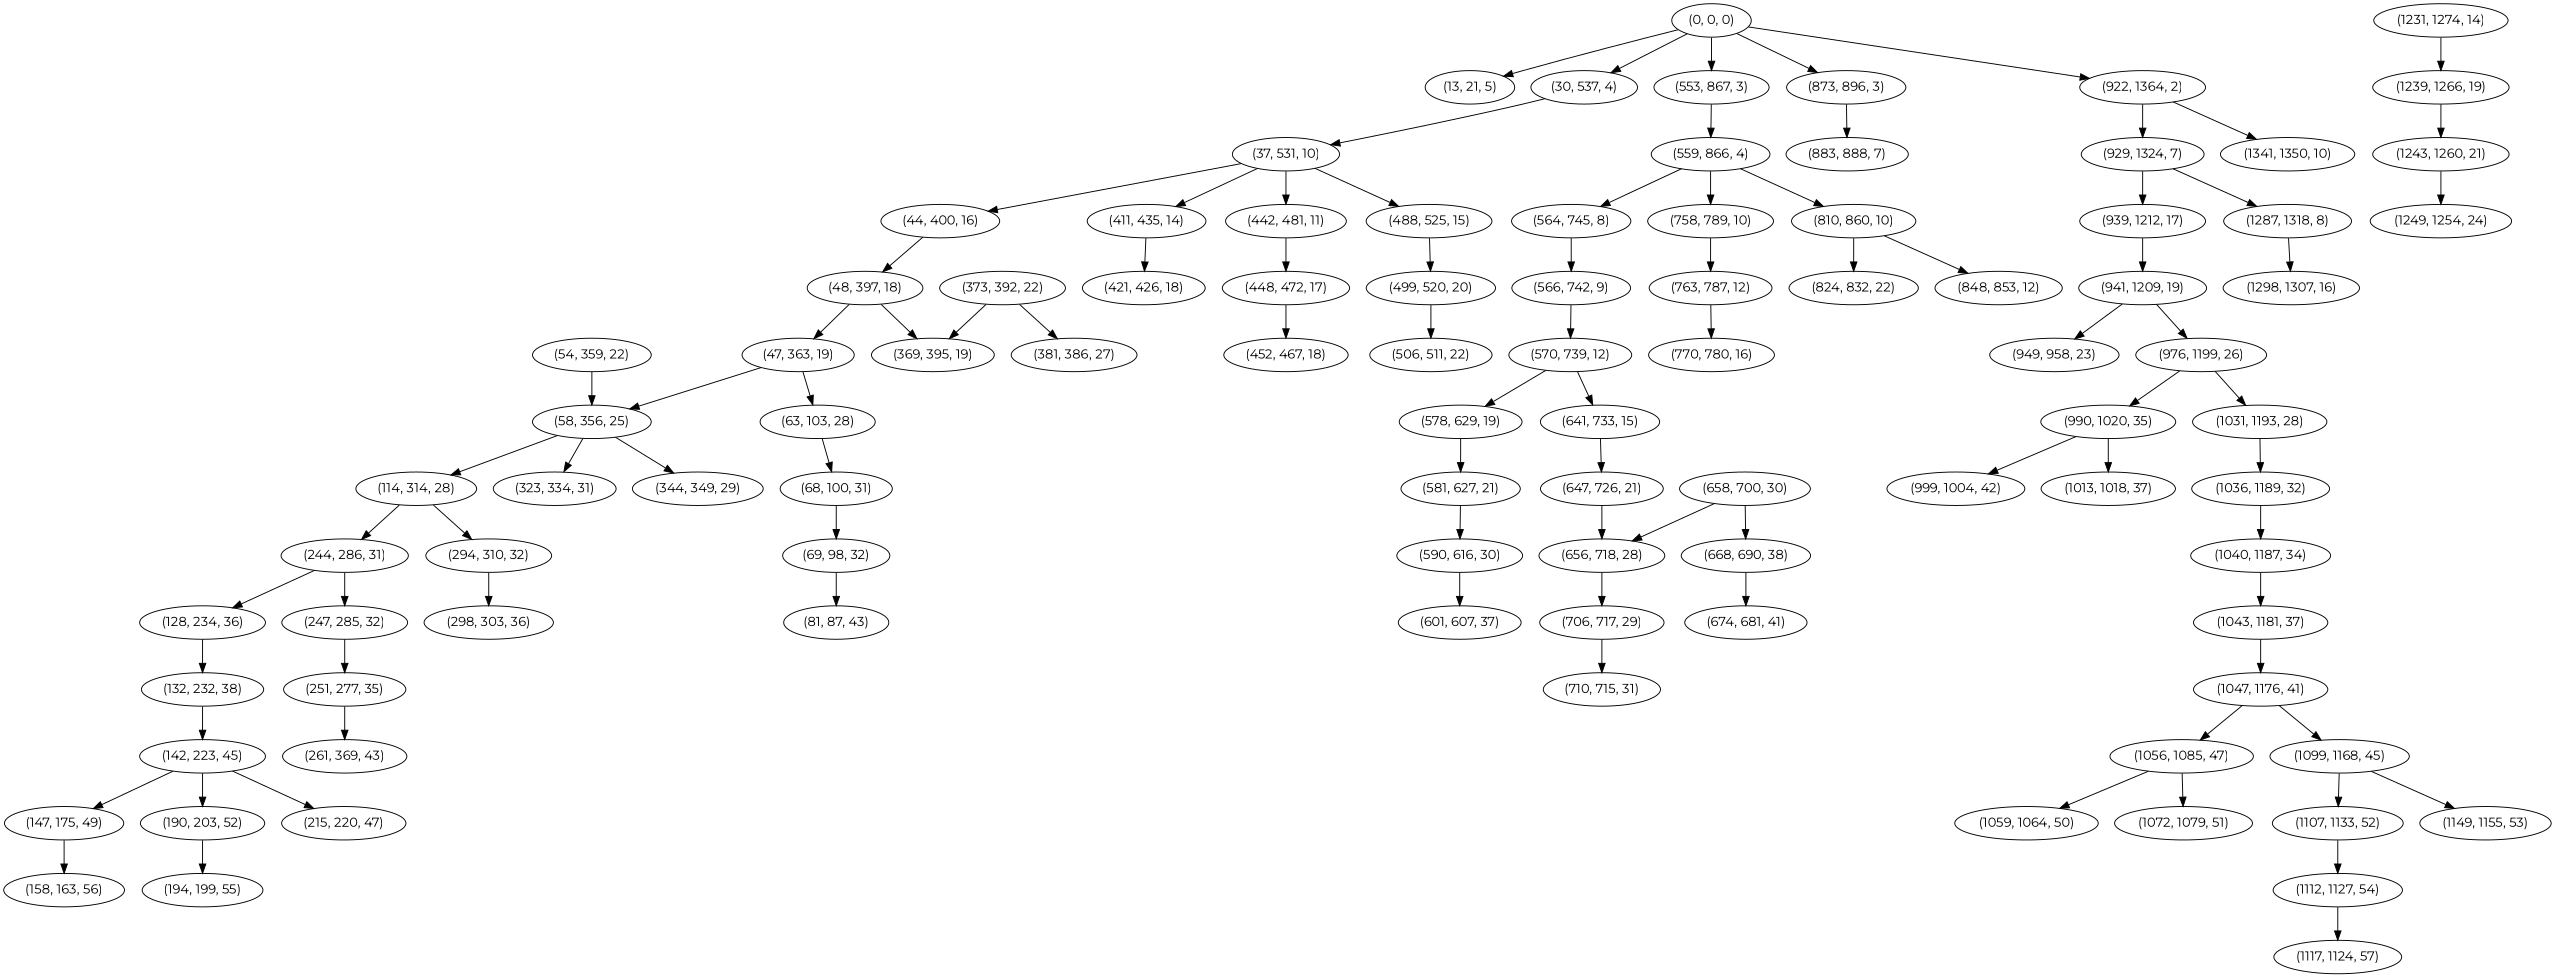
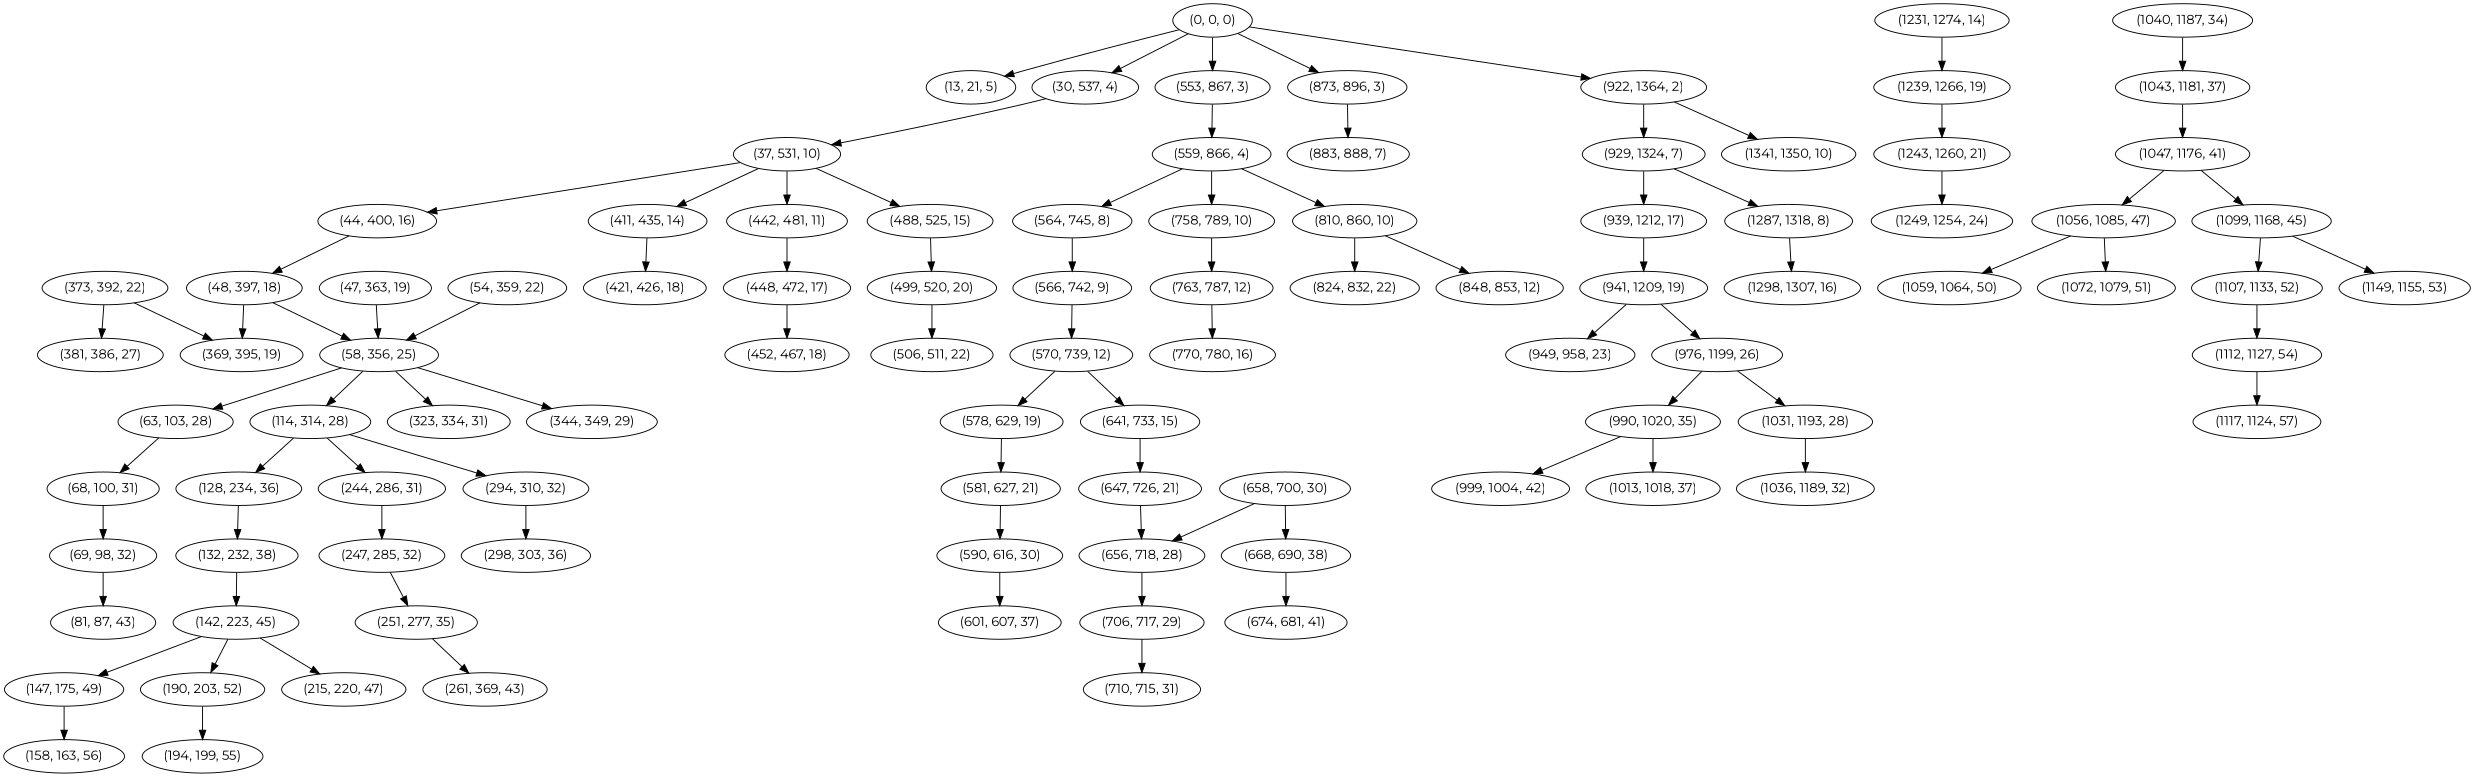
  digraph {
    fontname=Montserrat
    node [fontname=Montserrat]
    edge [fontname=Montserrat]
    "(0, 0, 0)"
    "(13, 21, 5)"
    "(30, 537, 4)"
    "(553, 867, 3)"
    "(873, 896, 3)"
    "(922, 1364, 2)"
    "(37, 531, 10)"
    "(559, 866, 4)"
    "(883, 888, 7)"
    "(929, 1324, 7)"
    "(1341, 1350, 10)"
    "(44, 400, 16)"
    "(411, 435, 14)"
    "(442, 481, 11)"
    "(488, 525, 15)"
    n16 [label="(48, 397, 18)"]
    "(421, 426, 18)"
    "(448, 472, 17)"
    "(499, 520, 20)"
    "(47, 363, 19)"
    "(369, 395, 19)"
    "(58, 356, 25)"
    "(54, 359, 22)"
    "(63, 103, 28)"
    "(114, 314, 28)"
    "(323, 334, 31)"
    "(344, 349, 29)"
    "(68, 100, 31)"
    "(128, 234, 36)"
    "(244, 286, 31)"
    "(294, 310, 32)"
    "(69, 98, 32)"
    "(81, 87, 43)"
    "(132, 232, 38)"
    "(247, 285, 32)"
    "(298, 303, 36)"
    "(142, 223, 45)"
    "(147, 175, 49)"
    "(190, 203, 52)"
    "(215, 220, 47)"
    "(158, 163, 56)"
    "(194, 199, 55)"
    "(251, 277, 35)"
    n44 [label="(261, 369, 43)"]
    "(373, 392, 22)"
    "(381, 386, 27)"
    "(452, 467, 18)"
    "(506, 511, 22)"
    "(564, 745, 8)"
    "(758, 789, 10)"
    "(810, 860, 10)"
    "(566, 742, 9)"
    "(763, 787, 12)"
    "(824, 832, 22)"
    "(848, 853, 12)"
    "(570, 739, 12)"
    "(578, 629, 19)"
    "(641, 733, 15)"
    "(581, 627, 21)"
    "(647, 726, 21)"
    "(590, 616, 30)"
    "(601, 607, 37)"
    "(656, 718, 28)"
    "(706, 717, 29)"
    "(658, 700, 30)"
    "(668, 690, 38)"
    "(710, 715, 31)"
    "(674, 681, 41)"
    "(770, 780, 16)"
    "(939, 1212, 17)"
    "(1287, 1318, 8)"
    "(941, 1209, 19)"
    "(1231, 1274, 14)"
    "(1239, 1266, 19)"
    "(1298, 1307, 16)"
    "(949, 958, 23)"
    "(976, 1199, 26)"
    "(990, 1020, 35)"
    "(1031, 1193, 28)"
    "(999, 1004, 42)"
    "(1013, 1018, 37)"
    "(1036, 1189, 32)"
    "(1040, 1187, 34)"
    "(1043, 1181, 37)"
    "(1047, 1176, 41)"
    "(1056, 1085, 47)"
    "(1099, 1168, 45)"
    "(1059, 1064, 50)"
    "(1072, 1079, 51)"
    "(1107, 1133, 52)"
    "(1149, 1155, 53)"
    "(1112, 1127, 54)"
    "(1117, 1124, 57)"
    "(1243, 1260, 21)"
    "(1249, 1254, 24)"
    "(0, 0, 0)" -> "(13, 21, 5)"
    "(0, 0, 0)" -> "(30, 537, 4)"
    "(0, 0, 0)" -> "(553, 867, 3)"
    "(0, 0, 0)" -> "(873, 896, 3)"
    "(0, 0, 0)" -> "(922, 1364, 2)"
    "(30, 537, 4)" -> "(37, 531, 10)"
    "(553, 867, 3)" -> "(559, 866, 4)"
    "(873, 896, 3)" -> "(883, 888, 7)"
    "(922, 1364, 2)" -> "(929, 1324, 7)"
    "(922, 1364, 2)" -> "(1341, 1350, 10)"
    "(37, 531, 10)" -> "(44, 400, 16)"
    "(37, 531, 10)" -> "(411, 435, 14)"
    "(37, 531, 10)" -> "(442, 481, 11)"
    "(37, 531, 10)" -> "(488, 525, 15)"
    "(559, 866, 4)" -> "(564, 745, 8)"
    "(559, 866, 4)" -> "(758, 789, 10)"
    "(559, 866, 4)" -> "(810, 860, 10)"
    "(929, 1324, 7)" -> "(939, 1212, 17)"
    "(929, 1324, 7)" -> "(1287, 1318, 8)"
    "(44, 400, 16)" -> n16
    "(411, 435, 14)" -> "(421, 426, 18)"
    "(442, 481, 11)" -> "(448, 472, 17)"
    "(488, 525, 15)" -> "(499, 520, 20)"
-   n16 -> "(47, 363, 19)"
+   n16 -> "(58, 356, 25)"
    n16 -> "(369, 395, 19)"
    "(448, 472, 17)" -> "(452, 467, 18)"
    "(499, 520, 20)" -> "(506, 511, 22)"
    "(47, 363, 19)" -> "(58, 356, 25)"
-   "(47, 363, 19)" -> "(63, 103, 28)"
+   "(58, 356, 25)" -> "(63, 103, 28)"
    "(58, 356, 25)" -> "(114, 314, 28)"
    "(58, 356, 25)" -> "(323, 334, 31)"
    "(58, 356, 25)" -> "(344, 349, 29)"
    "(54, 359, 22)" -> "(58, 356, 25)"
    "(63, 103, 28)" -> "(68, 100, 31)"
-   "(244, 286, 31)" -> "(128, 234, 36)"
+   "(114, 314, 28)" -> "(128, 234, 36)"
    "(114, 314, 28)" -> "(244, 286, 31)"
    "(114, 314, 28)" -> "(294, 310, 32)"
    "(68, 100, 31)" -> "(69, 98, 32)"
    "(128, 234, 36)" -> "(132, 232, 38)"
    "(244, 286, 31)" -> "(247, 285, 32)"
    "(294, 310, 32)" -> "(298, 303, 36)"
    "(69, 98, 32)" -> "(81, 87, 43)"
    "(132, 232, 38)" -> "(142, 223, 45)"
    "(247, 285, 32)" -> "(251, 277, 35)"
    "(142, 223, 45)" -> "(147, 175, 49)"
    "(142, 223, 45)" -> "(190, 203, 52)"
    "(142, 223, 45)" -> "(215, 220, 47)"
    "(147, 175, 49)" -> "(158, 163, 56)"
    "(190, 203, 52)" -> "(194, 199, 55)"
    "(251, 277, 35)" -> n44
    "(373, 392, 22)" -> "(369, 395, 19)"
    "(373, 392, 22)" -> "(381, 386, 27)"
    "(564, 745, 8)" -> "(566, 742, 9)"
    "(758, 789, 10)" -> "(763, 787, 12)"
    "(810, 860, 10)" -> "(824, 832, 22)"
    "(810, 860, 10)" -> "(848, 853, 12)"
    "(566, 742, 9)" -> "(570, 739, 12)"
    "(763, 787, 12)" -> "(770, 780, 16)"
    "(570, 739, 12)" -> "(578, 629, 19)"
    "(570, 739, 12)" -> "(641, 733, 15)"
    "(578, 629, 19)" -> "(581, 627, 21)"
    "(641, 733, 15)" -> "(647, 726, 21)"
    "(581, 627, 21)" -> "(590, 616, 30)"
    "(647, 726, 21)" -> "(656, 718, 28)"
    "(590, 616, 30)" -> "(601, 607, 37)"
    "(656, 718, 28)" -> "(706, 717, 29)"
    "(706, 717, 29)" -> "(710, 715, 31)"
    "(658, 700, 30)" -> "(656, 718, 28)"
    "(658, 700, 30)" -> "(668, 690, 38)"
    "(668, 690, 38)" -> "(674, 681, 41)"
    "(939, 1212, 17)" -> "(941, 1209, 19)"
    "(1287, 1318, 8)" -> "(1298, 1307, 16)"
    "(941, 1209, 19)" -> "(949, 958, 23)"
    "(941, 1209, 19)" -> "(976, 1199, 26)"
    "(1231, 1274, 14)" -> "(1239, 1266, 19)"
    "(1239, 1266, 19)" -> "(1243, 1260, 21)"
    "(976, 1199, 26)" -> "(990, 1020, 35)"
    "(976, 1199, 26)" -> "(1031, 1193, 28)"
    "(990, 1020, 35)" -> "(999, 1004, 42)"
    "(990, 1020, 35)" -> "(1013, 1018, 37)"
    "(1031, 1193, 28)" -> "(1036, 1189, 32)"
-   "(1036, 1189, 32)" -> "(1040, 1187, 34)"
    "(1040, 1187, 34)" -> "(1043, 1181, 37)"
    "(1043, 1181, 37)" -> "(1047, 1176, 41)"
    "(1047, 1176, 41)" -> "(1056, 1085, 47)"
    "(1047, 1176, 41)" -> "(1099, 1168, 45)"
    "(1056, 1085, 47)" -> "(1059, 1064, 50)"
    "(1056, 1085, 47)" -> "(1072, 1079, 51)"
    "(1099, 1168, 45)" -> "(1107, 1133, 52)"
    "(1099, 1168, 45)" -> "(1149, 1155, 53)"
    "(1107, 1133, 52)" -> "(1112, 1127, 54)"
    "(1112, 1127, 54)" -> "(1117, 1124, 57)"
    "(1243, 1260, 21)" -> "(1249, 1254, 24)"
  }
